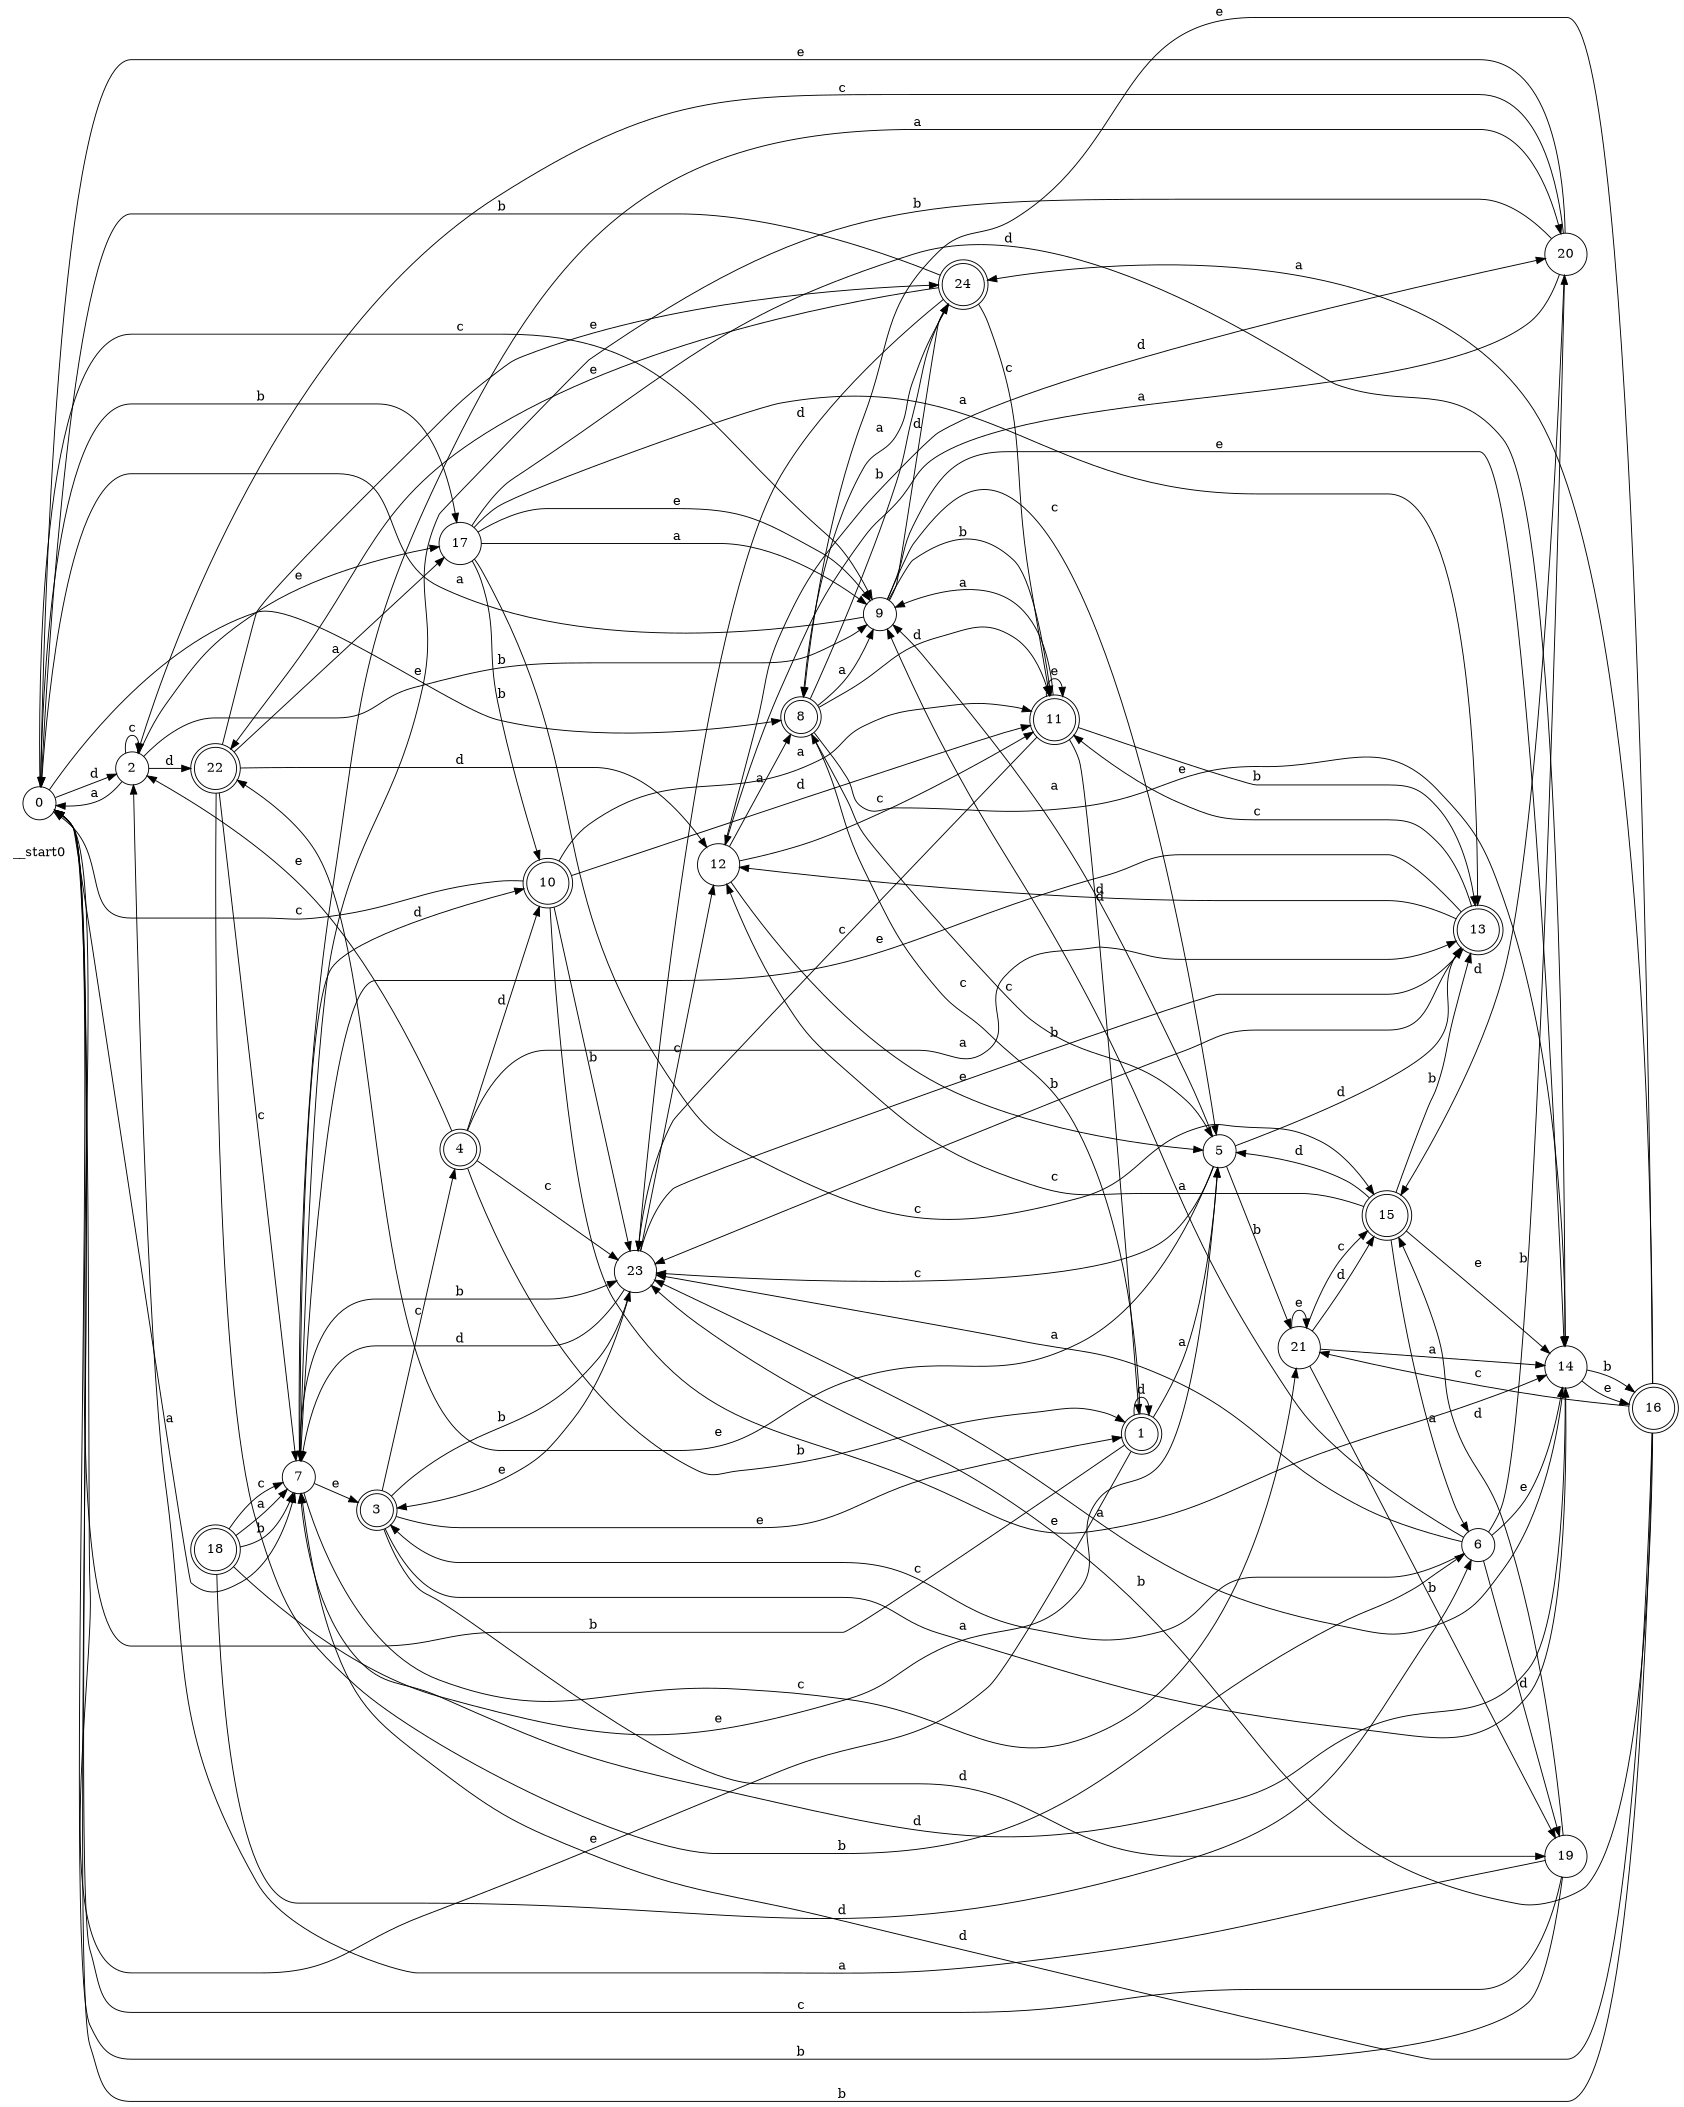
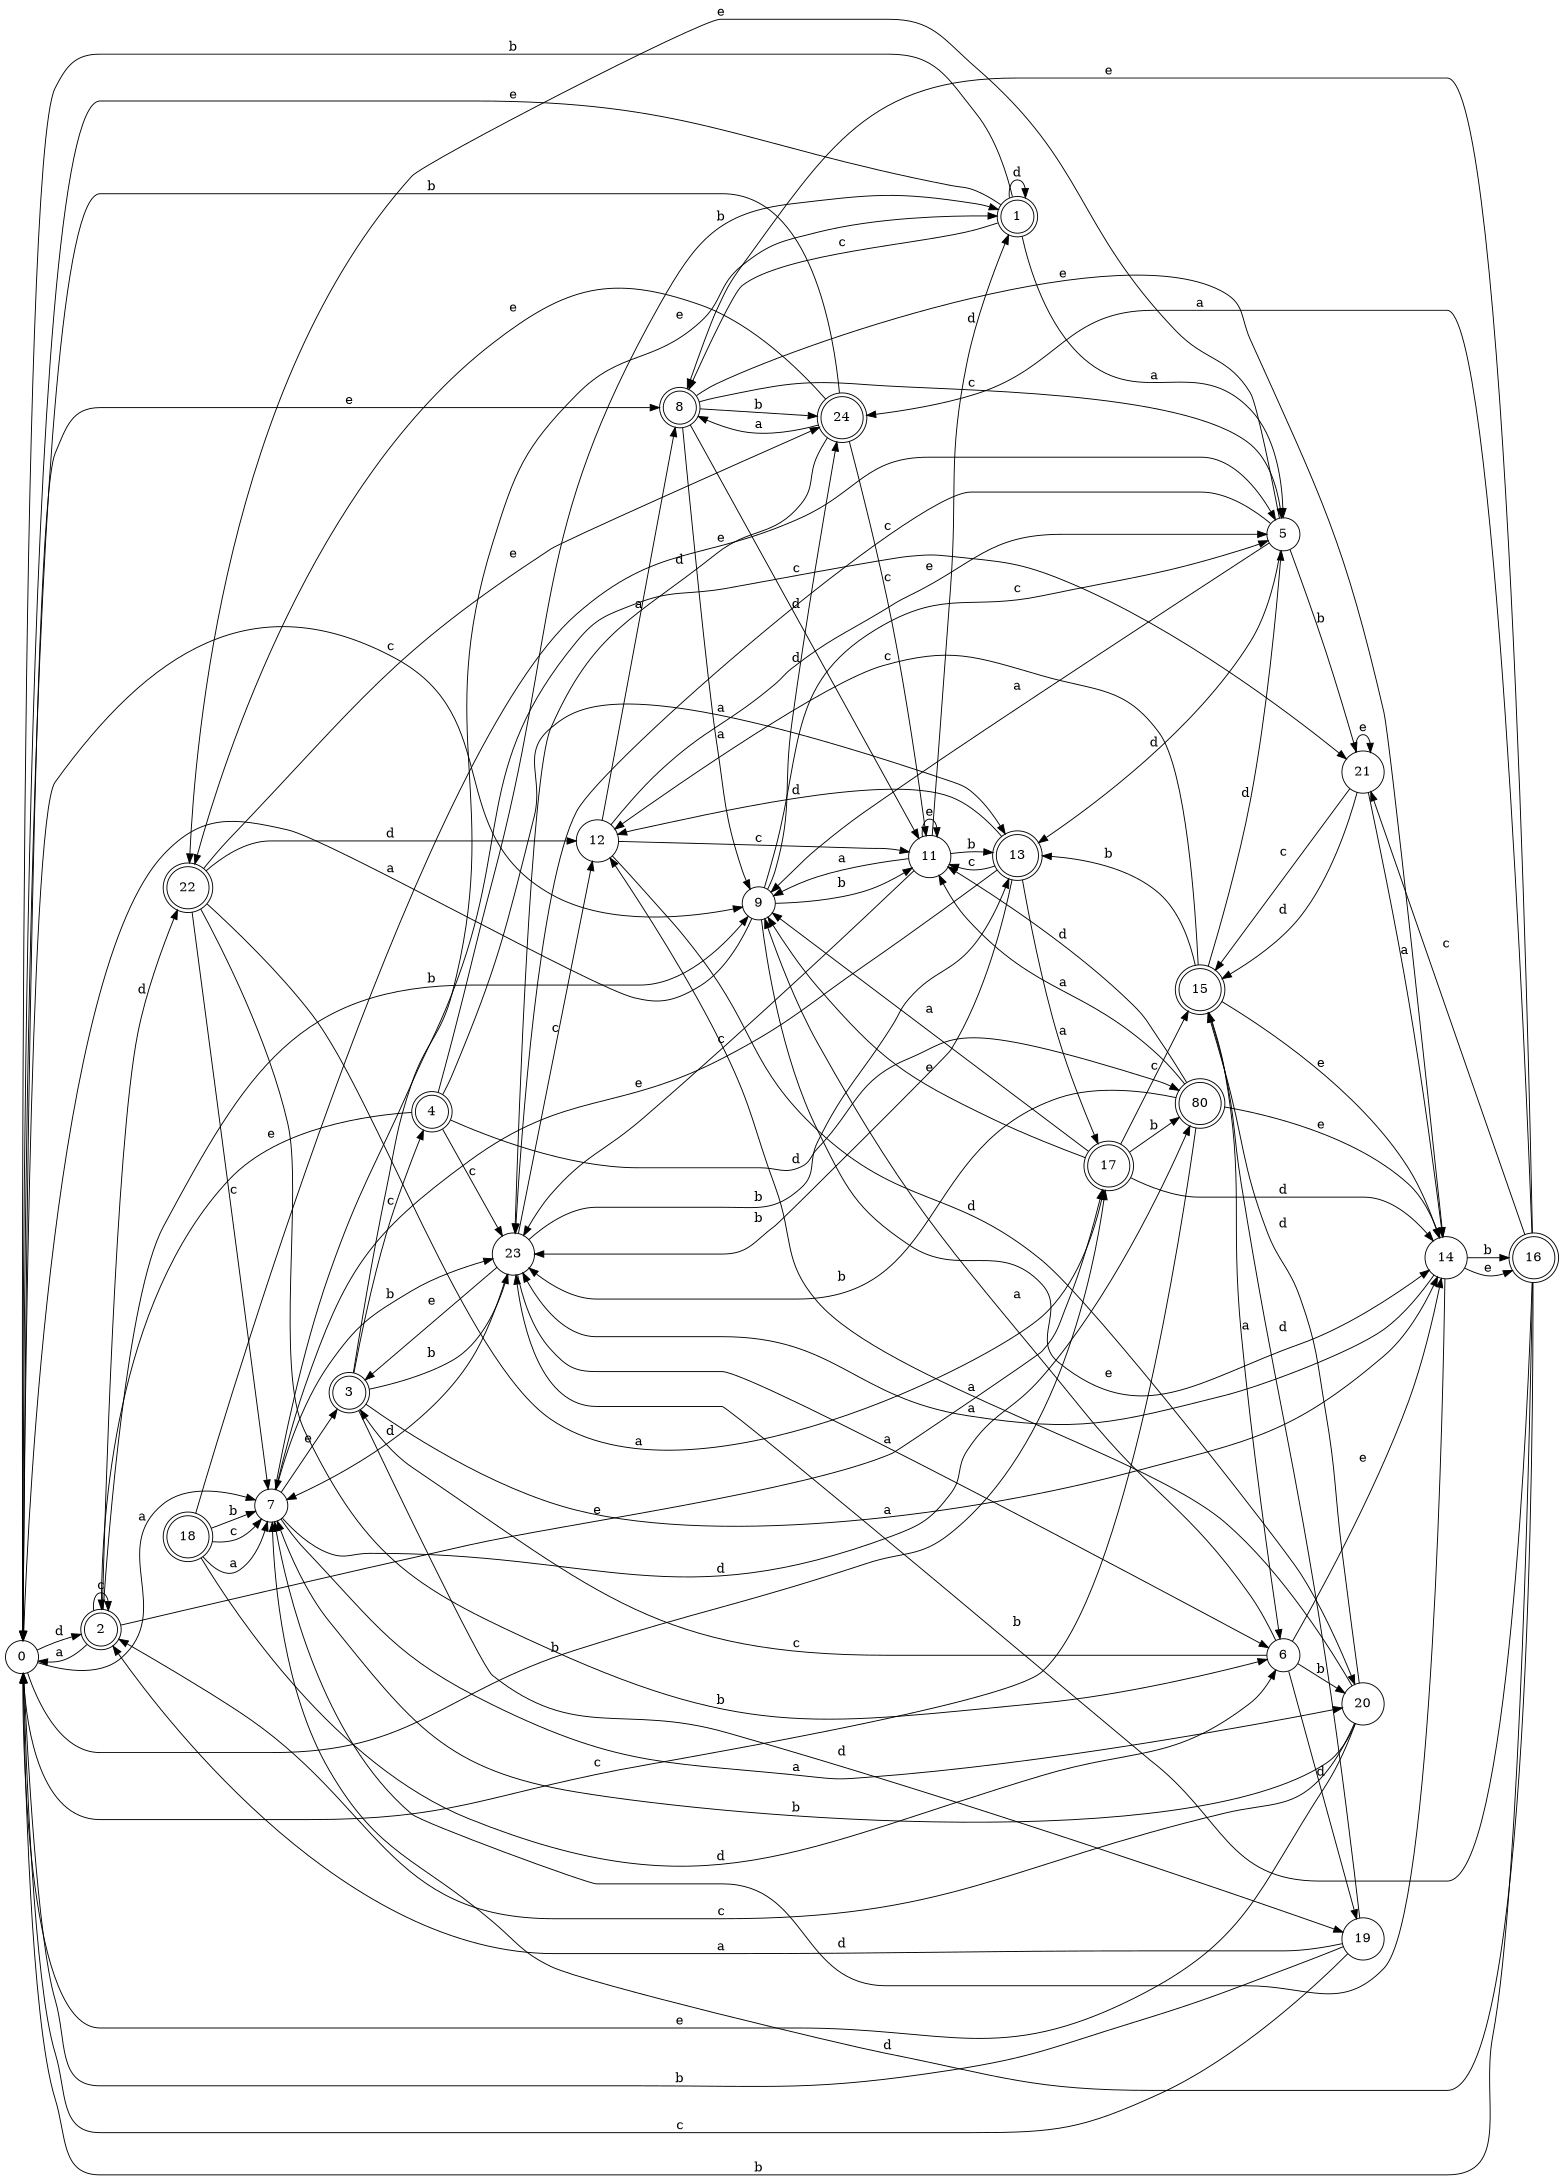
  digraph {
    rankdir=LR
    node [shape=circle color=black fillcolor=white style=filled]
-   __start0 [shape=none color="" fillcolor="" style=""]
    n2 [label=0]
-   n3 [label=2]
+   n3 [label=2 shape=doublecircle]
    n4 [label=7]
    n5 [label=8 shape=doublecircle style="rounded,filled"]
    n6 [label=9]
-   n7 [label=17]
+   n7 [label=17 shape=doublecircle]
    n8 [label=22 shape=doublecircle style="rounded,filled"]
    n9 [label=3 shape=doublecircle style="rounded,filled"]
    n10 [label=23]
-   n11 [label=10 shape=doublecircle style="rounded,filled"]
+   n11 [label=80 shape=doublecircle style="rounded,filled"]
    n12 [label=21]
    n13 [label=20]
    n14 [label=5]
    n15 [label=14]
-   n16 [label=11 shape=doublecircle]
+   n16 [label=11]
    n17 [label=24 shape=doublecircle]
    n18 [label=15 shape=doublecircle style="rounded,filled"]
    n19 [label=1 shape=doublecircle style="rounded,filled"]
    n20 [label=13 shape=doublecircle style="rounded,filled"]
    n21 [label=6]
    n22 [label=12]
    n23 [label=4 shape=doublecircle style="rounded,filled"]
    n24 [label=19]
    n25 [label=16 shape=doublecircle style="rounded,filled"]
    n26 [label=18 shape=doublecircle style="rounded,filled"]
    n2 -> n3 [label=d]
    n2 -> n4 [label=a]
    n2 -> n5 [label=e]
    n2 -> n6 [label=c]
    n2 -> n7 [label=b]
    n3 -> n2 [label=a]
    n3 -> n3 [label=c]
    n3 -> n6 [label=b]
    n3 -> n7 [label=e]
    n3 -> n8 [label=d]
    n4 -> n9 [label=e]
    n4 -> n10 [label=b]
    n4 -> n11 [label=d]
    n4 -> n12 [label=c]
    n4 -> n13 [label=a]
    n5 -> n6 [label=a]
    n5 -> n14 [label=c]
    n5 -> n15 [label=e]
    n5 -> n16 [label=d]
    n5 -> n17 [label=b]
    n6 -> n2 [label=a]
    n6 -> n14 [label=c]
    n6 -> n15 [label=e]
    n6 -> n16 [label=b]
    n6 -> n17 [label=d]
    n7 -> n6 [label=a]
    n7 -> n6 [label=e]
    n7 -> n11 [label=b]
    n7 -> n15 [label=d]
    n7 -> n18 [label=c]
    n8 -> n4 [label=c]
    n8 -> n7 [label=a]
    n8 -> n17 [label=e]
    n8 -> n21 [label=b]
    n8 -> n22 [label=d]
    n9 -> n10 [label=b]
    n9 -> n15 [label=a]
    n9 -> n19 [label=e]
    n9 -> n23 [label=c]
    n9 -> n24 [label=d]
    n10 -> n4 [label=d]
    n10 -> n9 [label=e]
    n10 -> n20 [label=b]
-   n21 -> n10 [label=a]
+   n10 -> n21 [label=a]
    n10 -> n22 [label=c]
    n11 -> n2 [label=c]
    n11 -> n10 [label=b]
    n11 -> n15 [label=e]
    n11 -> n16 [label=a]
    n11 -> n16 [label=d]
    n12 -> n12 [label=e]
    n12 -> n15 [label=a]
    n12 -> n18 [label=c]
    n12 -> n18 [label=d]
-   n12 -> n24 [label=b]
    n13 -> n2 [label=e]
    n13 -> n3 [label=c]
    n13 -> n4 [label=b]
    n13 -> n18 [label=d]
    n13 -> n22 [label=a]
    n14 -> n6 [label=a]
    n14 -> n8 [label=e]
    n14 -> n10 [label=c]
    n14 -> n12 [label=b]
    n14 -> n20 [label=d]
    n15 -> n4 [label=d]
    n15 -> n10 [label=a]
    n15 -> n25 [label=b]
    n15 -> n25 [label=e]
    n16 -> n6 [label=a]
    n16 -> n10 [label=c]
    n16 -> n16 [label=e]
    n16 -> n19 [label=d]
    n16 -> n20 [label=b]
    n17 -> n2 [label=b]
    n17 -> n5 [label=a]
    n17 -> n8 [label=e]
    n17 -> n10 [label=d]
    n17 -> n16 [label=c]
    n18 -> n14 [label=d]
    n18 -> n15 [label=e]
    n18 -> n20 [label=b]
    n18 -> n21 [label=a]
    n18 -> n22 [label=c]
    n19 -> n2 [label=b]
    n19 -> n2 [label=e]
    n19 -> n5 [label=c]
    n19 -> n14 [label=a]
    n19 -> n19 [label=d]
    n20 -> n4 [label=e]
-   n7 -> n20 [label=a]
+   n20 -> n7 [label=a]
    n20 -> n10 [label=b]
    n20 -> n16 [label=c]
    n20 -> n22 [label=d]
    n21 -> n6 [label=a]
    n21 -> n9 [label=c]
    n21 -> n13 [label=b]
    n21 -> n15 [label=e]
    n21 -> n24 [label=d]
    n22 -> n5 [label=a]
    n22 -> n13 [label=d]
    n22 -> n14 [label=e]
    n22 -> n16 [label=c]
    n23 -> n3 [label=e]
    n23 -> n10 [label=c]
    n23 -> n11 [label=d]
    n23 -> n19 [label=b]
    n23 -> n20 [label=a]
    n24 -> n2 [label=b]
    n24 -> n2 [label=c]
    n24 -> n3 [label=a]
    n24 -> n18 [label=d]
    n25 -> n2 [label=b]
    n25 -> n4 [label=d]
    n25 -> n5 [label=e]
    n25 -> n10 [label=b]
    n25 -> n12 [label=c]
    n25 -> n17 [label=a]
    n26 -> n4 [label=a]
    n26 -> n4 [label=b]
    n26 -> n4 [label=c]
    n26 -> n14 [label=e]
    n26 -> n21 [label=d]
  }
